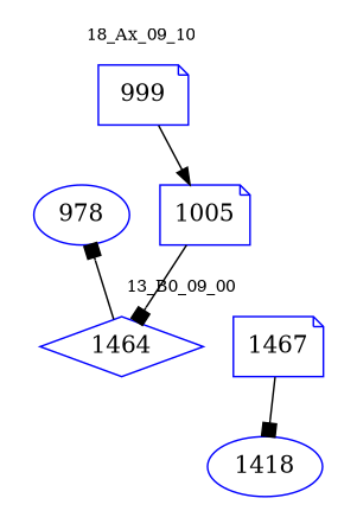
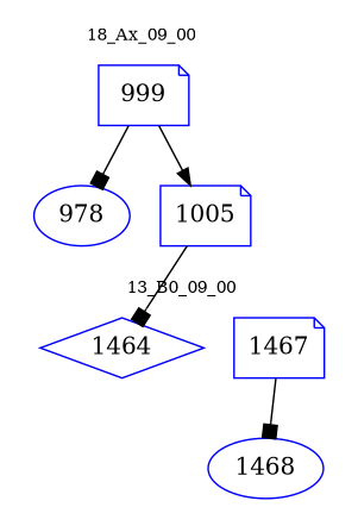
  digraph {
    node [color=blue shape=note]
    edge [arrowhead=box color=black]
    n1 [label=999]
    n2 [label=978 shape=ellipse]
    n3 [label=1005]
    n4 [label=1467]
    n5 [label=1464 shape=diamond]
-   n6 [label=1418 shape=ellipse]
+   n6 [label=1468 shape=ellipse]
    subgraph cluster_1 {
      color=white
      fontsize=10
-     label="18_Ax_09_10"
+     label="18_Ax_09_00"
      n1
      n2
      n3
    }
    subgraph cluster_2 {
      color=white
      fontsize=10
      label="13_B0_09_00"
      n4
      n5
      n6
    }
-   n5 -> n2
+   n1 -> n2
    n1 -> n3 [arrowhead=normal]
    n3 -> n5
    n4 -> n6
  }
